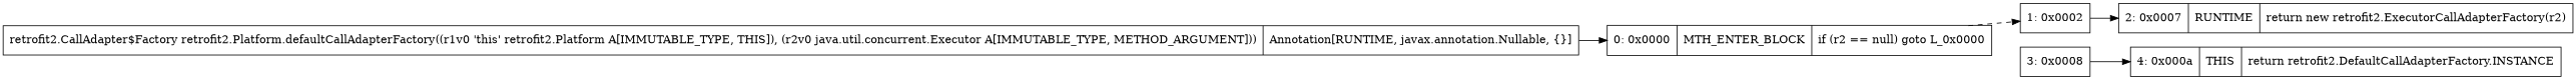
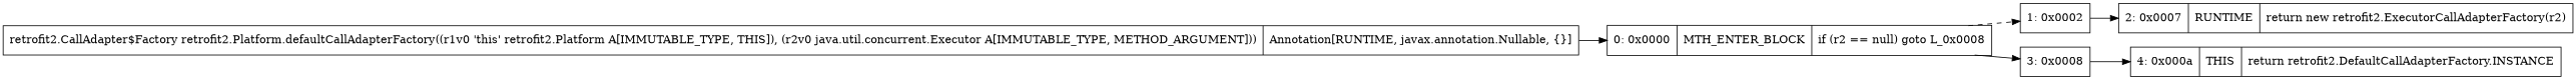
  digraph {
    rankdir=LR
    node [shape=record]
-   n1 [label="{0\:\ 0x0000|MTH_ENTER_BLOCK\l|if (r2 == null) goto L_0x0000\l}"]
+   n1 [label="{0\:\ 0x0000|MTH_ENTER_BLOCK\l|if (r2 == null) goto L_0x0008\l}"]
    n2 [label="{1\:\ 0x0002}"]
    n3 [label="{3\:\ 0x0008}"]
    n4 [label="{2\:\ 0x0007|RUNTIME\l|return new retrofit2.ExecutorCallAdapterFactory(r2)\l}"]
    n5 [label="{4\:\ 0x000a|THIS\l|return retrofit2.DefaultCallAdapterFactory.INSTANCE\l}"]
    n6 [label="{retrofit2.CallAdapter$Factory retrofit2.Platform.defaultCallAdapterFactory((r1v0 'this' retrofit2.Platform A[IMMUTABLE_TYPE, THIS]), (r2v0 java.util.concurrent.Executor A[IMMUTABLE_TYPE, METHOD_ARGUMENT]))  | Annotation[RUNTIME, javax.annotation.Nullable, \{\}]\l}"]
    n1 -> n2 [style=dashed]
+   n1 -> n3
    n2 -> n4
    n3 -> n5
    n6 -> n1
  }
